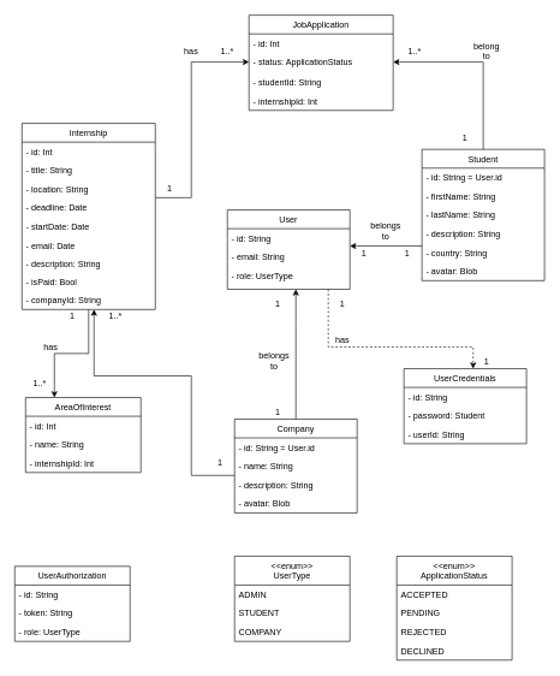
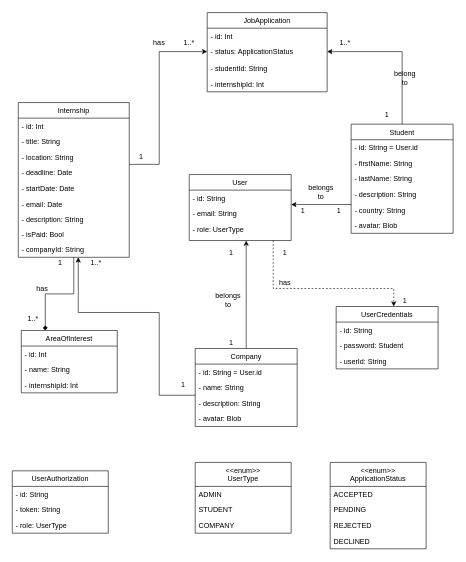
  <mxCell id="0" />
  <mxCell id="1" parent="0" />
- <mxCell id="2" style="edgeStyle=orthogonalEdgeStyle;rounded=0;orthogonalLoop=1;jettySize=auto;html=1;entryX=0.25;entryY=0;entryDx=0;entryDy=0;" parent="1" source="4" target="30" edge="1"><mxGeometry relative="1" as="geometry" /></mxCell>
+ <mxCell id="2" style="edgeStyle=orthogonalEdgeStyle;rounded=0;orthogonalLoop=1;jettySize=auto;html=1;entryX=0.25;entryY=0;entryDx=0;entryDy=0;endArrow=diamond;" parent="1" source="4" target="30" edge="1"><mxGeometry relative="1" as="geometry" /></mxCell>
  <mxCell id="3" style="edgeStyle=orthogonalEdgeStyle;rounded=0;orthogonalLoop=1;jettySize=auto;html=1;" parent="1" source="4" target="34" edge="1"><mxGeometry relative="1" as="geometry"><Array as="points"><mxPoint x="265" y="273" /><mxPoint x="265" y="85" /></Array></mxGeometry></mxCell>
  <mxCell id="4" value="Internship" style="swimlane;fontStyle=0;childLayout=stackLayout;horizontal=1;startSize=26;fillColor=none;horizontalStack=0;resizeParent=1;resizeParentMax=0;resizeLast=0;collapsible=1;marginBottom=0;" parent="1" vertex="1"><mxGeometry x="30" y="170" width="185" height="258" as="geometry" /></mxCell>
  <mxCell id="5" value="- id: Int" style="text;strokeColor=none;fillColor=none;align=left;verticalAlign=top;spacingLeft=4;spacingRight=4;overflow=hidden;rotatable=0;points=[[0,0.5],[1,0.5]];portConstraint=eastwest;" parent="4" vertex="1"><mxGeometry y="26" width="185" height="26" as="geometry" /></mxCell>
  <mxCell id="6" value="- title: String" style="text;strokeColor=none;fillColor=none;align=left;verticalAlign=top;spacingLeft=4;spacingRight=4;overflow=hidden;rotatable=0;points=[[0,0.5],[1,0.5]];portConstraint=eastwest;" parent="4" vertex="1"><mxGeometry y="52" width="185" height="26" as="geometry" /></mxCell>
  <mxCell id="7" value="- location: String" style="text;strokeColor=none;fillColor=none;align=left;verticalAlign=top;spacingLeft=4;spacingRight=4;overflow=hidden;rotatable=0;points=[[0,0.5],[1,0.5]];portConstraint=eastwest;" parent="4" vertex="1"><mxGeometry y="78" width="185" height="26" as="geometry" /></mxCell>
  <mxCell id="8" value="- deadline: Date" style="text;strokeColor=none;fillColor=none;align=left;verticalAlign=top;spacingLeft=4;spacingRight=4;overflow=hidden;rotatable=0;points=[[0,0.5],[1,0.5]];portConstraint=eastwest;" vertex="1" parent="4"><mxGeometry y="104" width="185" height="26" as="geometry" /></mxCell>
  <mxCell id="9" value="- startDate: Date" style="text;strokeColor=none;fillColor=none;align=left;verticalAlign=top;spacingLeft=4;spacingRight=4;overflow=hidden;rotatable=0;points=[[0,0.5],[1,0.5]];portConstraint=eastwest;" parent="4" vertex="1"><mxGeometry y="130" width="185" height="26" as="geometry" /></mxCell>
  <mxCell id="10" value="- email: Date" style="text;strokeColor=none;fillColor=none;align=left;verticalAlign=top;spacingLeft=4;spacingRight=4;overflow=hidden;rotatable=0;points=[[0,0.5],[1,0.5]];portConstraint=eastwest;" parent="4" vertex="1"><mxGeometry y="156" width="185" height="26" as="geometry" /></mxCell>
  <mxCell id="11" value="- description: String" style="text;strokeColor=none;fillColor=none;align=left;verticalAlign=top;spacingLeft=4;spacingRight=4;overflow=hidden;rotatable=0;points=[[0,0.5],[1,0.5]];portConstraint=eastwest;" parent="4" vertex="1"><mxGeometry y="182" width="185" height="24" as="geometry" /></mxCell>
  <mxCell id="12" value="- isPaid: Bool" style="text;strokeColor=none;fillColor=none;align=left;verticalAlign=top;spacingLeft=4;spacingRight=4;overflow=hidden;rotatable=0;points=[[0,0.5],[1,0.5]];portConstraint=eastwest;" vertex="1" parent="4"><mxGeometry y="206" width="185" height="26" as="geometry" /></mxCell>
  <mxCell id="13" value="- companyId: String" style="text;strokeColor=none;fillColor=none;align=left;verticalAlign=top;spacingLeft=4;spacingRight=4;overflow=hidden;rotatable=0;points=[[0,0.5],[1,0.5]];portConstraint=eastwest;" parent="4" vertex="1"><mxGeometry y="232" width="185" height="26" as="geometry" /></mxCell>
  <mxCell id="14" style="edgeStyle=orthogonalEdgeStyle;rounded=0;orthogonalLoop=1;jettySize=auto;html=1;" parent="1" source="16" target="44" edge="1"><mxGeometry relative="1" as="geometry"><Array as="points"><mxPoint x="495" y="340" /><mxPoint x="495" y="340" /></Array></mxGeometry></mxCell>
  <mxCell id="15" style="edgeStyle=orthogonalEdgeStyle;rounded=0;orthogonalLoop=1;jettySize=auto;html=1;" parent="1" source="16" target="34" edge="1"><mxGeometry relative="1" as="geometry"><Array as="points"><mxPoint x="670" y="85" /></Array></mxGeometry></mxCell>
  <mxCell id="16" value="Student" style="swimlane;fontStyle=0;childLayout=stackLayout;horizontal=1;startSize=26;fillColor=none;horizontalStack=0;resizeParent=1;resizeParentMax=0;resizeLast=0;collapsible=1;marginBottom=0;" parent="1" vertex="1"><mxGeometry x="585" y="206" width="170" height="182" as="geometry" /></mxCell>
  <mxCell id="17" value="- id: String = User.id" style="text;strokeColor=none;fillColor=none;align=left;verticalAlign=top;spacingLeft=4;spacingRight=4;overflow=hidden;rotatable=0;points=[[0,0.5],[1,0.5]];portConstraint=eastwest;" parent="16" vertex="1"><mxGeometry y="26" width="170" height="26" as="geometry" /></mxCell>
  <mxCell id="18" value="- firstName: String" style="text;strokeColor=none;fillColor=none;align=left;verticalAlign=top;spacingLeft=4;spacingRight=4;overflow=hidden;rotatable=0;points=[[0,0.5],[1,0.5]];portConstraint=eastwest;" parent="16" vertex="1"><mxGeometry y="52" width="170" height="26" as="geometry" /></mxCell>
  <mxCell id="19" value="- lastName: String" style="text;strokeColor=none;fillColor=none;align=left;verticalAlign=top;spacingLeft=4;spacingRight=4;overflow=hidden;rotatable=0;points=[[0,0.5],[1,0.5]];portConstraint=eastwest;" parent="16" vertex="1"><mxGeometry y="78" width="170" height="26" as="geometry" /></mxCell>
  <mxCell id="20" value="- description: String" style="text;strokeColor=none;fillColor=none;align=left;verticalAlign=top;spacingLeft=4;spacingRight=4;overflow=hidden;rotatable=0;points=[[0,0.5],[1,0.5]];portConstraint=eastwest;" parent="16" vertex="1"><mxGeometry y="104" width="170" height="26" as="geometry" /></mxCell>
  <mxCell id="21" value="- country: String" style="text;strokeColor=none;fillColor=none;align=left;verticalAlign=top;spacingLeft=4;spacingRight=4;overflow=hidden;rotatable=0;points=[[0,0.5],[1,0.5]];portConstraint=eastwest;" parent="16" vertex="1"><mxGeometry y="130" width="170" height="26" as="geometry" /></mxCell>
  <mxCell id="22" value="- avatar: Blob" style="text;strokeColor=none;fillColor=none;align=left;verticalAlign=top;spacingLeft=4;spacingRight=4;overflow=hidden;rotatable=0;points=[[0,0.5],[1,0.5]];portConstraint=eastwest;" parent="16" vertex="1"><mxGeometry y="156" width="170" height="26" as="geometry" /></mxCell>
  <mxCell id="23" style="edgeStyle=orthogonalEdgeStyle;rounded=0;orthogonalLoop=1;jettySize=auto;html=1;" parent="1" source="25" target="44" edge="1"><mxGeometry relative="1" as="geometry"><Array as="points"><mxPoint x="410" y="450" /><mxPoint x="410" y="450" /></Array></mxGeometry></mxCell>
  <mxCell id="24" style="edgeStyle=orthogonalEdgeStyle;rounded=0;orthogonalLoop=1;jettySize=auto;html=1;" parent="1" source="25" target="4" edge="1"><mxGeometry relative="1" as="geometry"><Array as="points"><mxPoint x="265" y="658" /><mxPoint x="265" y="520" /><mxPoint x="130" y="520" /></Array></mxGeometry></mxCell>
  <mxCell id="25" value="Company" style="swimlane;fontStyle=0;childLayout=stackLayout;horizontal=1;startSize=26;fillColor=none;horizontalStack=0;resizeParent=1;resizeParentMax=0;resizeLast=0;collapsible=1;marginBottom=0;" parent="1" vertex="1"><mxGeometry x="325" y="580" width="170" height="130" as="geometry" /></mxCell>
  <mxCell id="26" value="- id: String = User.id" style="text;strokeColor=none;fillColor=none;align=left;verticalAlign=top;spacingLeft=4;spacingRight=4;overflow=hidden;rotatable=0;points=[[0,0.5],[1,0.5]];portConstraint=eastwest;" parent="25" vertex="1"><mxGeometry y="26" width="170" height="26" as="geometry" /></mxCell>
  <mxCell id="27" value="- name: String" style="text;strokeColor=none;fillColor=none;align=left;verticalAlign=top;spacingLeft=4;spacingRight=4;overflow=hidden;rotatable=0;points=[[0,0.5],[1,0.5]];portConstraint=eastwest;" parent="25" vertex="1"><mxGeometry y="52" width="170" height="26" as="geometry" /></mxCell>
  <mxCell id="28" value="- description: String" style="text;strokeColor=none;fillColor=none;align=left;verticalAlign=top;spacingLeft=4;spacingRight=4;overflow=hidden;rotatable=0;points=[[0,0.5],[1,0.5]];portConstraint=eastwest;" parent="25" vertex="1"><mxGeometry y="78" width="170" height="26" as="geometry" /></mxCell>
  <mxCell id="29" value="- avatar: Blob" style="text;strokeColor=none;fillColor=none;align=left;verticalAlign=top;spacingLeft=4;spacingRight=4;overflow=hidden;rotatable=0;points=[[0,0.5],[1,0.5]];portConstraint=eastwest;" parent="25" vertex="1"><mxGeometry y="104" width="170" height="26" as="geometry" /></mxCell>
  <mxCell id="30" value="AreaOfInterest" style="swimlane;fontStyle=0;align=center;verticalAlign=top;childLayout=stackLayout;horizontal=1;startSize=26;horizontalStack=0;resizeParent=1;resizeParentMax=0;resizeLast=0;collapsible=1;marginBottom=0;" parent="1" vertex="1"><mxGeometry x="35" y="550" width="160" height="104" as="geometry" /></mxCell>
  <mxCell id="31" value="- id: Int" style="text;strokeColor=none;fillColor=none;align=left;verticalAlign=top;spacingLeft=4;spacingRight=4;overflow=hidden;rotatable=0;points=[[0,0.5],[1,0.5]];portConstraint=eastwest;" parent="30" vertex="1"><mxGeometry y="26" width="160" height="26" as="geometry" /></mxCell>
  <mxCell id="32" value="- name: String" style="text;strokeColor=none;fillColor=none;align=left;verticalAlign=top;spacingLeft=4;spacingRight=4;overflow=hidden;rotatable=0;points=[[0,0.5],[1,0.5]];portConstraint=eastwest;" parent="30" vertex="1"><mxGeometry y="52" width="160" height="26" as="geometry" /></mxCell>
  <mxCell id="33" value="- internshipId: Int" style="text;strokeColor=none;fillColor=none;align=left;verticalAlign=top;spacingLeft=4;spacingRight=4;overflow=hidden;rotatable=0;points=[[0,0.5],[1,0.5]];portConstraint=eastwest;" parent="30" vertex="1"><mxGeometry y="78" width="160" height="26" as="geometry" /></mxCell>
  <mxCell id="34" value="JobApplication" style="swimlane;fontStyle=0;childLayout=stackLayout;horizontal=1;startSize=26;fillColor=none;horizontalStack=0;resizeParent=1;resizeParentMax=0;resizeLast=0;collapsible=1;marginBottom=0;" parent="1" vertex="1"><mxGeometry x="345" y="20" width="200" height="132" as="geometry" /></mxCell>
  <mxCell id="35" value="- id: Int" style="text;strokeColor=none;fillColor=none;align=left;verticalAlign=top;spacingLeft=4;spacingRight=4;overflow=hidden;rotatable=0;points=[[0,0.5],[1,0.5]];portConstraint=eastwest;" parent="34" vertex="1"><mxGeometry y="26" width="200" height="26" as="geometry" /></mxCell>
  <mxCell id="36" value="- status: ApplicationStatus" style="text;strokeColor=none;fillColor=none;align=left;verticalAlign=top;spacingLeft=4;spacingRight=4;overflow=hidden;rotatable=0;points=[[0,0.5],[1,0.5]];portConstraint=eastwest;" parent="34" vertex="1"><mxGeometry y="52" width="200" height="28" as="geometry" /></mxCell>
  <mxCell id="37" value="- studentId: String" style="text;strokeColor=none;fillColor=none;align=left;verticalAlign=top;spacingLeft=4;spacingRight=4;overflow=hidden;rotatable=0;points=[[0,0.5],[1,0.5]];portConstraint=eastwest;" parent="34" vertex="1"><mxGeometry y="80" width="200" height="26" as="geometry" /></mxCell>
  <mxCell id="38" value="- internshipId: Int" style="text;strokeColor=none;fillColor=none;align=left;verticalAlign=top;spacingLeft=4;spacingRight=4;overflow=hidden;rotatable=0;points=[[0,0.5],[1,0.5]];portConstraint=eastwest;" parent="34" vertex="1"><mxGeometry y="106" width="200" height="26" as="geometry" /></mxCell>
  <mxCell id="39" value="UserCredentials" style="swimlane;fontStyle=0;childLayout=stackLayout;horizontal=1;startSize=26;fillColor=none;horizontalStack=0;resizeParent=1;resizeParentMax=0;resizeLast=0;collapsible=1;marginBottom=0;" parent="1" vertex="1"><mxGeometry x="560" y="510" width="170" height="104" as="geometry" /></mxCell>
  <mxCell id="40" value="- id: String" style="text;strokeColor=none;fillColor=none;align=left;verticalAlign=top;spacingLeft=4;spacingRight=4;overflow=hidden;rotatable=0;points=[[0,0.5],[1,0.5]];portConstraint=eastwest;" parent="39" vertex="1"><mxGeometry y="26" width="170" height="26" as="geometry" /></mxCell>
  <mxCell id="41" value="- password: Student" style="text;strokeColor=none;fillColor=none;align=left;verticalAlign=top;spacingLeft=4;spacingRight=4;overflow=hidden;rotatable=0;points=[[0,0.5],[1,0.5]];portConstraint=eastwest;" parent="39" vertex="1"><mxGeometry y="52" width="170" height="26" as="geometry" /></mxCell>
  <mxCell id="42" value="- userId: String" style="text;strokeColor=none;fillColor=none;align=left;verticalAlign=top;spacingLeft=4;spacingRight=4;overflow=hidden;rotatable=0;points=[[0,0.5],[1,0.5]];portConstraint=eastwest;" parent="39" vertex="1"><mxGeometry y="78" width="170" height="26" as="geometry" /></mxCell>
  <mxCell id="43" style="edgeStyle=orthogonalEdgeStyle;rounded=0;orthogonalLoop=1;jettySize=auto;html=1;dashed=1;" parent="1" source="44" target="39" edge="1"><mxGeometry relative="1" as="geometry"><Array as="points"><mxPoint x="455" y="480" /><mxPoint x="656" y="480" /></Array></mxGeometry></mxCell>
  <mxCell id="44" value="User" style="swimlane;fontStyle=0;childLayout=stackLayout;horizontal=1;startSize=26;fillColor=none;horizontalStack=0;resizeParent=1;resizeParentMax=0;resizeLast=0;collapsible=1;marginBottom=0;" parent="1" vertex="1"><mxGeometry x="315" y="290" width="170" height="110" as="geometry" /></mxCell>
  <mxCell id="45" value="- id: String" style="text;strokeColor=none;fillColor=none;align=left;verticalAlign=top;spacingLeft=4;spacingRight=4;overflow=hidden;rotatable=0;points=[[0,0.5],[1,0.5]];portConstraint=eastwest;" parent="44" vertex="1"><mxGeometry y="26" width="170" height="26" as="geometry" /></mxCell>
  <mxCell id="46" value="- email: String" style="text;strokeColor=none;fillColor=none;align=left;verticalAlign=top;spacingLeft=4;spacingRight=4;overflow=hidden;rotatable=0;points=[[0,0.5],[1,0.5]];portConstraint=eastwest;" parent="44" vertex="1"><mxGeometry y="52" width="170" height="26" as="geometry" /></mxCell>
  <mxCell id="47" value="- role: UserType&#10;" style="text;strokeColor=none;fillColor=none;align=left;verticalAlign=top;spacingLeft=4;spacingRight=4;overflow=hidden;rotatable=0;points=[[0,0.5],[1,0.5]];portConstraint=eastwest;" parent="44" vertex="1"><mxGeometry y="78" width="170" height="32" as="geometry" /></mxCell>
  <mxCell id="48" value="&lt;div&gt;belongs&lt;/div&gt;&lt;div&gt;to&lt;br&gt;&lt;/div&gt;" style="text;html=1;strokeColor=none;fillColor=none;align=center;verticalAlign=middle;whiteSpace=wrap;rounded=0;" parent="1" vertex="1"><mxGeometry x="360" y="490" width="40" height="20" as="geometry" /></mxCell>
  <mxCell id="49" value="1" style="text;html=1;strokeColor=none;fillColor=none;align=center;verticalAlign=middle;whiteSpace=wrap;rounded=0;" parent="1" vertex="1"><mxGeometry x="485" y="340" width="40" height="20" as="geometry" /></mxCell>
  <mxCell id="50" value="1" style="text;html=1;strokeColor=none;fillColor=none;align=center;verticalAlign=middle;whiteSpace=wrap;rounded=0;" parent="1" vertex="1"><mxGeometry x="365" y="560" width="40" height="20" as="geometry" /></mxCell>
  <mxCell id="51" value="1" style="text;html=1;strokeColor=none;fillColor=none;align=center;verticalAlign=middle;whiteSpace=wrap;rounded=0;" parent="1" vertex="1"><mxGeometry x="365" y="410" width="40" height="20" as="geometry" /></mxCell>
  <mxCell id="52" value="belongs to" style="text;html=1;strokeColor=none;fillColor=none;align=center;verticalAlign=middle;whiteSpace=wrap;rounded=0;" parent="1" vertex="1"><mxGeometry x="515" y="310" width="40" height="20" as="geometry" /></mxCell>
  <mxCell id="53" value="1" style="text;html=1;strokeColor=none;fillColor=none;align=center;verticalAlign=middle;whiteSpace=wrap;rounded=0;" parent="1" vertex="1"><mxGeometry x="545" y="340" width="40" height="20" as="geometry" /></mxCell>
  <mxCell id="54" value="1" style="text;html=1;strokeColor=none;fillColor=none;align=center;verticalAlign=middle;whiteSpace=wrap;rounded=0;" parent="1" vertex="1"><mxGeometry x="285" y="630" width="40" height="20" as="geometry" /></mxCell>
  <mxCell id="55" value="1..*" style="text;html=1;strokeColor=none;fillColor=none;align=center;verticalAlign=middle;whiteSpace=wrap;rounded=0;" parent="1" vertex="1"><mxGeometry x="140" y="428" width="40" height="20" as="geometry" /></mxCell>
  <mxCell id="56" value="has" style="text;html=1;strokeColor=none;fillColor=none;align=center;verticalAlign=middle;whiteSpace=wrap;rounded=0;" parent="1" vertex="1"><mxGeometry x="50" y="470" width="40" height="20" as="geometry" /></mxCell>
  <mxCell id="57" value="1" style="text;html=1;strokeColor=none;fillColor=none;align=center;verticalAlign=middle;whiteSpace=wrap;rounded=0;" parent="1" vertex="1"><mxGeometry x="80" y="428" width="40" height="20" as="geometry" /></mxCell>
  <mxCell id="58" value="1..*" style="text;html=1;strokeColor=none;fillColor=none;align=center;verticalAlign=middle;whiteSpace=wrap;rounded=0;" parent="1" vertex="1"><mxGeometry x="35" y="520" width="40" height="20" as="geometry" /></mxCell>
  <mxCell id="59" value="1" style="text;html=1;strokeColor=none;fillColor=none;align=center;verticalAlign=middle;whiteSpace=wrap;rounded=0;" parent="1" vertex="1"><mxGeometry x="455" y="410" width="40" height="20" as="geometry" /></mxCell>
  <mxCell id="60" value="1" style="text;html=1;strokeColor=none;fillColor=none;align=center;verticalAlign=middle;whiteSpace=wrap;rounded=0;" parent="1" vertex="1"><mxGeometry x="655" y="490" width="40" height="20" as="geometry" /></mxCell>
  <mxCell id="61" value="has" style="text;html=1;strokeColor=none;fillColor=none;align=center;verticalAlign=middle;whiteSpace=wrap;rounded=0;" parent="1" vertex="1"><mxGeometry x="455" y="460" width="40" height="20" as="geometry" /></mxCell>
  <mxCell id="62" value="has" style="text;html=1;strokeColor=none;fillColor=none;align=center;verticalAlign=middle;whiteSpace=wrap;rounded=0;" parent="1" vertex="1"><mxGeometry x="245" y="60" width="40" height="20" as="geometry" /></mxCell>
- <mxCell id="63" value="belong to" style="text;html=1;strokeColor=none;fillColor=none;align=center;verticalAlign=middle;whiteSpace=wrap;rounded=0;" parent="1" vertex="1"><mxGeometry x="655" y="60" width="40" height="20" as="geometry" /></mxCell>
+ <mxCell id="63" value="belong to" style="text;html=1;strokeColor=none;fillColor=none;align=center;verticalAlign=middle;whiteSpace=wrap;rounded=0;" parent="1" vertex="1"><mxGeometry x="655" y="120" width="40" height="20" as="geometry" /></mxCell>
  <mxCell id="64" value="1..*" style="text;html=1;strokeColor=none;fillColor=none;align=center;verticalAlign=middle;whiteSpace=wrap;rounded=0;" parent="1" vertex="1"><mxGeometry x="555" y="60" width="40" height="20" as="geometry" /></mxCell>
  <mxCell id="65" value="1" style="text;html=1;strokeColor=none;fillColor=none;align=center;verticalAlign=middle;whiteSpace=wrap;rounded=0;" parent="1" vertex="1"><mxGeometry x="625" y="180" width="40" height="20" as="geometry" /></mxCell>
  <mxCell id="66" value="1" style="text;html=1;strokeColor=none;fillColor=none;align=center;verticalAlign=middle;whiteSpace=wrap;rounded=0;" parent="1" vertex="1"><mxGeometry x="215" y="250" width="40" height="20" as="geometry" /></mxCell>
  <mxCell id="67" value="1..*" style="text;html=1;strokeColor=none;fillColor=none;align=center;verticalAlign=middle;whiteSpace=wrap;rounded=0;" parent="1" vertex="1"><mxGeometry x="295" y="60" width="40" height="20" as="geometry" /></mxCell>
  <mxCell id="68" value="UserAuthorization" style="swimlane;fontStyle=0;align=center;verticalAlign=top;childLayout=stackLayout;horizontal=1;startSize=26;horizontalStack=0;resizeParent=1;resizeParentMax=0;resizeLast=0;collapsible=1;marginBottom=0;" parent="1" vertex="1"><mxGeometry x="20" y="784" width="160" height="104" as="geometry" /></mxCell>
  <mxCell id="69" value="- id: String" style="text;strokeColor=none;fillColor=none;align=left;verticalAlign=top;spacingLeft=4;spacingRight=4;overflow=hidden;rotatable=0;points=[[0,0.5],[1,0.5]];portConstraint=eastwest;" parent="68" vertex="1"><mxGeometry y="26" width="160" height="26" as="geometry" /></mxCell>
  <mxCell id="70" value="- token: String" style="text;strokeColor=none;fillColor=none;align=left;verticalAlign=top;spacingLeft=4;spacingRight=4;overflow=hidden;rotatable=0;points=[[0,0.5],[1,0.5]];portConstraint=eastwest;" parent="68" vertex="1"><mxGeometry y="52" width="160" height="26" as="geometry" /></mxCell>
  <mxCell id="71" value="- role: UserType&#10;" style="text;strokeColor=none;fillColor=none;align=left;verticalAlign=top;spacingLeft=4;spacingRight=4;overflow=hidden;rotatable=0;points=[[0,0.5],[1,0.5]];portConstraint=eastwest;" parent="68" vertex="1"><mxGeometry y="78" width="160" height="26" as="geometry" /></mxCell>
  <mxCell id="72" value="&lt;&lt;enum&gt;&gt;&#10;UserType" style="swimlane;fontStyle=0;align=center;verticalAlign=top;childLayout=stackLayout;horizontal=1;startSize=40;horizontalStack=0;resizeParent=1;resizeParentMax=0;resizeLast=0;collapsible=1;marginBottom=0;" parent="1" vertex="1"><mxGeometry x="325" y="770" width="160" height="118" as="geometry" /></mxCell>
  <mxCell id="73" value="ADMIN" style="text;strokeColor=none;fillColor=none;align=left;verticalAlign=top;spacingLeft=4;spacingRight=4;overflow=hidden;rotatable=0;points=[[0,0.5],[1,0.5]];portConstraint=eastwest;" parent="72" vertex="1"><mxGeometry y="40" width="160" height="26" as="geometry" /></mxCell>
  <mxCell id="74" value="STUDENT" style="text;strokeColor=none;fillColor=none;align=left;verticalAlign=top;spacingLeft=4;spacingRight=4;overflow=hidden;rotatable=0;points=[[0,0.5],[1,0.5]];portConstraint=eastwest;" parent="72" vertex="1"><mxGeometry y="66" width="160" height="26" as="geometry" /></mxCell>
  <mxCell id="75" value="COMPANY" style="text;strokeColor=none;fillColor=none;align=left;verticalAlign=top;spacingLeft=4;spacingRight=4;overflow=hidden;rotatable=0;points=[[0,0.5],[1,0.5]];portConstraint=eastwest;" parent="72" vertex="1"><mxGeometry y="92" width="160" height="26" as="geometry" /></mxCell>
  <mxCell id="76" value="&lt;&lt;enum&gt;&gt;&#10;ApplicationStatus" style="swimlane;fontStyle=0;align=center;verticalAlign=top;childLayout=stackLayout;horizontal=1;startSize=40;horizontalStack=0;resizeParent=1;resizeParentMax=0;resizeLast=0;collapsible=1;marginBottom=0;" parent="1" vertex="1"><mxGeometry x="550" y="770" width="160" height="144" as="geometry" /></mxCell>
  <mxCell id="77" value="ACCEPTED" style="text;strokeColor=none;fillColor=none;align=left;verticalAlign=top;spacingLeft=4;spacingRight=4;overflow=hidden;rotatable=0;points=[[0,0.5],[1,0.5]];portConstraint=eastwest;" parent="76" vertex="1"><mxGeometry y="40" width="160" height="26" as="geometry" /></mxCell>
  <mxCell id="78" value="PENDING" style="text;strokeColor=none;fillColor=none;align=left;verticalAlign=top;spacingLeft=4;spacingRight=4;overflow=hidden;rotatable=0;points=[[0,0.5],[1,0.5]];portConstraint=eastwest;" parent="76" vertex="1"><mxGeometry y="66" width="160" height="26" as="geometry" /></mxCell>
  <mxCell id="79" value="REJECTED" style="text;strokeColor=none;fillColor=none;align=left;verticalAlign=top;spacingLeft=4;spacingRight=4;overflow=hidden;rotatable=0;points=[[0,0.5],[1,0.5]];portConstraint=eastwest;" parent="76" vertex="1"><mxGeometry y="92" width="160" height="26" as="geometry" /></mxCell>
  <mxCell id="80" value="DECLINED" style="text;strokeColor=none;fillColor=none;align=left;verticalAlign=top;spacingLeft=4;spacingRight=4;overflow=hidden;rotatable=0;points=[[0,0.5],[1,0.5]];portConstraint=eastwest;" parent="76" vertex="1"><mxGeometry y="118" width="160" height="26" as="geometry" /></mxCell>
